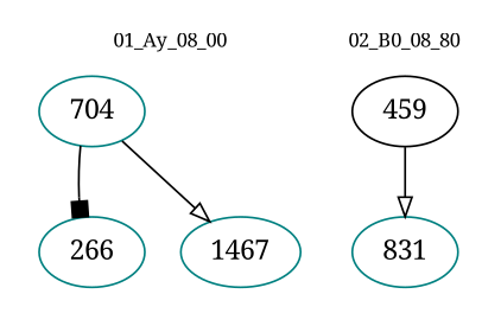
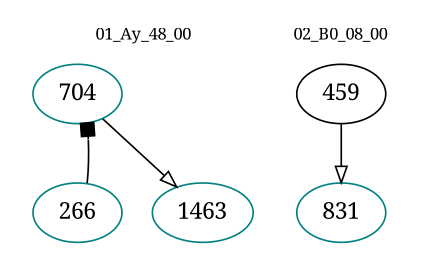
  digraph {
    fontname="Noto Serif"
    node [color=teal fontname="Noto Serif"]
    edge [arrowhead=onormal color=black fontname="Noto Serif"]
    n1 [label=704]
    n2 [label=266]
-   n3 [label=1467]
+   n3 [label=1463]
    n4 [color=black label=459]
    n5 [label=831]
    subgraph cluster_1 {
      color=white
      fontsize=10
-     label="01_Ay_08_00"
+     label="01_Ay_48_00"
      n1
      n2
      n3
    }
    subgraph cluster_2 {
      color=white
      fontsize=10
-     label="02_B0_08_80"
+     label="02_B0_08_00"
      n4
      n5
    }
-   n1 -> n2 [arrowhead=box]
+   n2 -> n1 [arrowhead=box]
    n1 -> n3
    n4 -> n5
  }
